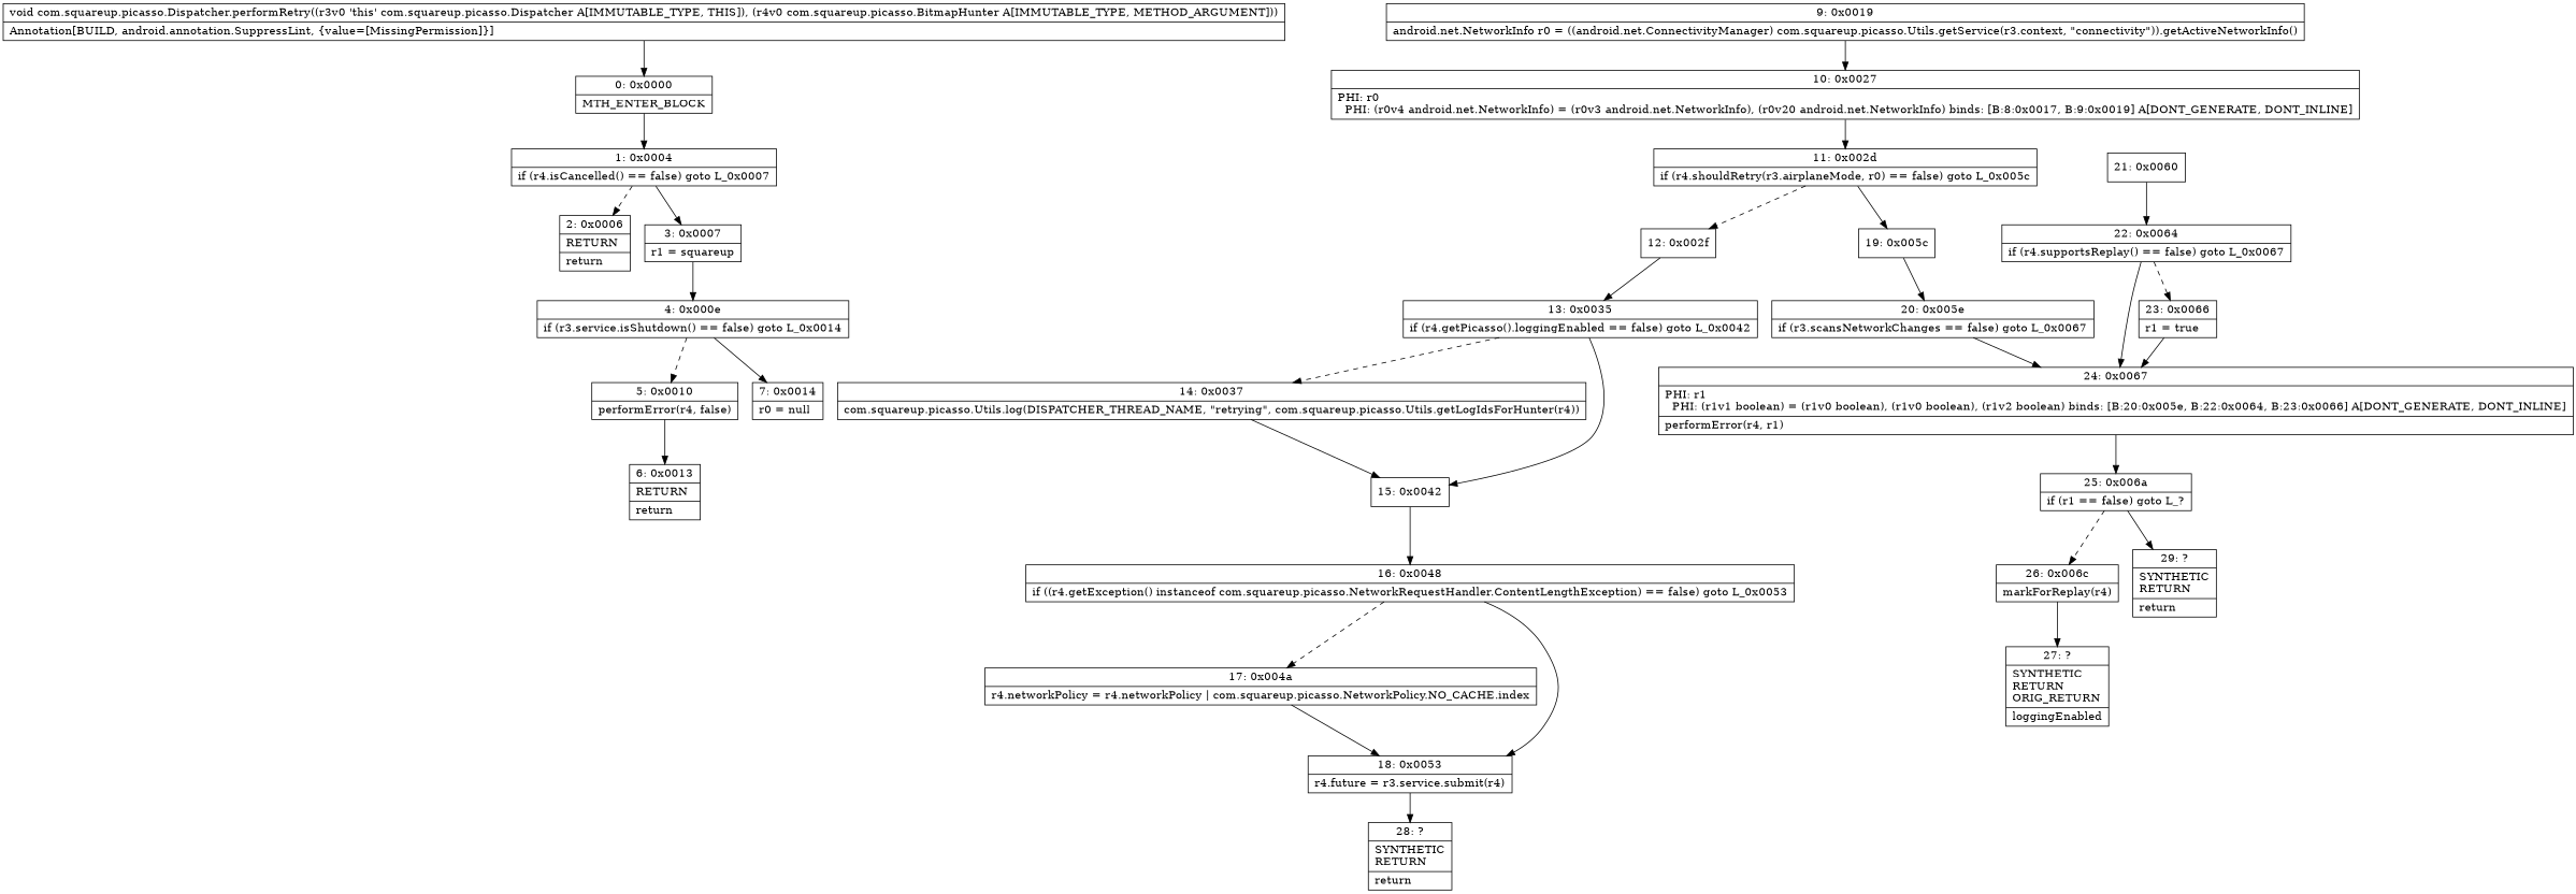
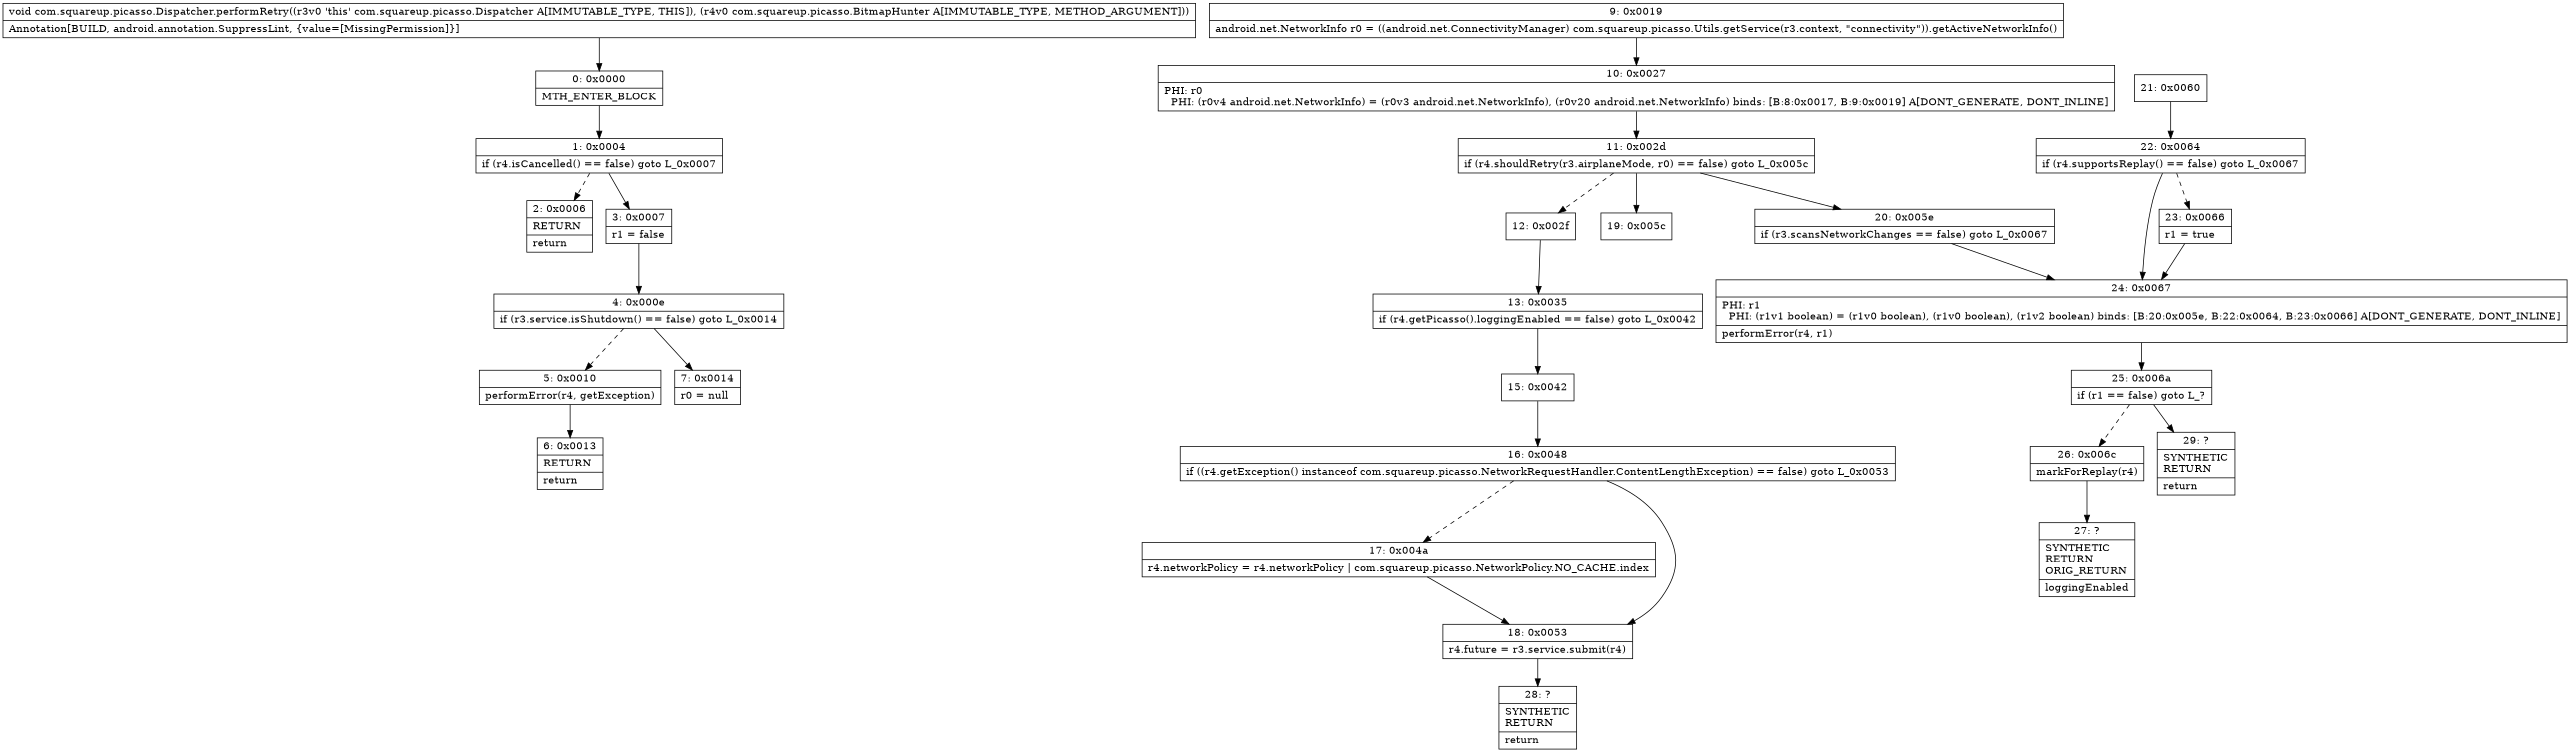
  digraph {
    node [shape=record]
    n1 [label="{0\:\ 0x0000|MTH_ENTER_BLOCK\l}"]
    n2 [label="{1\:\ 0x0004|if (r4.isCancelled() == false) goto L_0x0007\l}"]
    n3 [label="{2\:\ 0x0006|RETURN\l|return\l}"]
-   n4 [label="{3\:\ 0x0007|r1 = squareup\l}"]
+   n4 [label="{3\:\ 0x0007|r1 = false\l}"]
    n5 [label="{4\:\ 0x000e|if (r3.service.isShutdown() == false) goto L_0x0014\l}"]
-   n6 [label="{5\:\ 0x0010|performError(r4, false)\l}"]
+   n6 [label="{5\:\ 0x0010|performError(r4, getException)\l}"]
    n7 [label="{7\:\ 0x0014|r0 = null\l}"]
    n8 [label="{6\:\ 0x0013|RETURN\l|return\l}"]
    n9 [label="{9\:\ 0x0019|android.net.NetworkInfo r0 = ((android.net.ConnectivityManager) com.squareup.picasso.Utils.getService(r3.context, \"connectivity\")).getActiveNetworkInfo()\l}"]
    n10 [label="{10\:\ 0x0027|PHI: r0 \l  PHI: (r0v4 android.net.NetworkInfo) = (r0v3 android.net.NetworkInfo), (r0v20 android.net.NetworkInfo) binds: [B:8:0x0017, B:9:0x0019] A[DONT_GENERATE, DONT_INLINE]\l}"]
    n11 [label="{11\:\ 0x002d|if (r4.shouldRetry(r3.airplaneMode, r0) == false) goto L_0x005c\l}"]
    n12 [label="{12\:\ 0x002f}"]
    n13 [label="{19\:\ 0x005c}"]
    n14 [label="{13\:\ 0x0035|if (r4.getPicasso().loggingEnabled == false) goto L_0x0042\l}"]
    n15 [label="{20\:\ 0x005e|if (r3.scansNetworkChanges == false) goto L_0x0067\l}"]
-   n16 [label="{14\:\ 0x0037|com.squareup.picasso.Utils.log(DISPATCHER_THREAD_NAME, \"retrying\", com.squareup.picasso.Utils.getLogIdsForHunter(r4))\l}"]
    n17 [label="{15\:\ 0x0042}"]
    n18 [label="{16\:\ 0x0048|if ((r4.getException() instanceof com.squareup.picasso.NetworkRequestHandler.ContentLengthException) == false) goto L_0x0053\l}"]
    n19 [label="{17\:\ 0x004a|r4.networkPolicy = r4.networkPolicy \| com.squareup.picasso.NetworkPolicy.NO_CACHE.index\l}"]
    n20 [label="{18\:\ 0x0053|r4.future = r3.service.submit(r4)\l}"]
    n21 [label="{28\:\ ?|SYNTHETIC\lRETURN\l|return\l}"]
    n22 [label="{24\:\ 0x0067|PHI: r1 \l  PHI: (r1v1 boolean) = (r1v0 boolean), (r1v0 boolean), (r1v2 boolean) binds: [B:20:0x005e, B:22:0x0064, B:23:0x0066] A[DONT_GENERATE, DONT_INLINE]\l|performError(r4, r1)\l}"]
    n23 [label="{21\:\ 0x0060}"]
    n24 [label="{22\:\ 0x0064|if (r4.supportsReplay() == false) goto L_0x0067\l}"]
    n25 [label="{25\:\ 0x006a|if (r1 == false) goto L_?\l}"]
    n26 [label="{23\:\ 0x0066|r1 = true\l}"]
    n27 [label="{26\:\ 0x006c|markForReplay(r4)\l}"]
    n28 [label="{29\:\ ?|SYNTHETIC\lRETURN\l|return\l}"]
    n29 [label="{27\:\ ?|SYNTHETIC\lRETURN\lORIG_RETURN\l|loggingEnabled\l}"]
    n30 [label="{void com.squareup.picasso.Dispatcher.performRetry((r3v0 'this' com.squareup.picasso.Dispatcher A[IMMUTABLE_TYPE, THIS]), (r4v0 com.squareup.picasso.BitmapHunter A[IMMUTABLE_TYPE, METHOD_ARGUMENT]))  | Annotation[BUILD, android.annotation.SuppressLint, \{value=[MissingPermission]\}]\l}"]
    n1 -> n2
    n2 -> n3 [style=dashed]
    n2 -> n4
    n4 -> n5
    n5 -> n6 [style=dashed]
    n5 -> n7
    n6 -> n8
    n9 -> n10
    n10 -> n11
    n11 -> n12 [style=dashed]
    n11 -> n13
    n12 -> n14
-   n13 -> n15
-   n14 -> n16 [style=dashed]
+   n11 -> n15
    n14 -> n17
    n15 -> n22
-   n16 -> n17
    n17 -> n18
    n18 -> n19 [style=dashed]
    n18 -> n20
    n19 -> n20
    n20 -> n21
    n22 -> n25
    n23 -> n24
    n24 -> n22
    n24 -> n26 [style=dashed]
    n25 -> n27 [style=dashed]
    n25 -> n28
    n26 -> n22
    n27 -> n29
    n30 -> n1
  }
